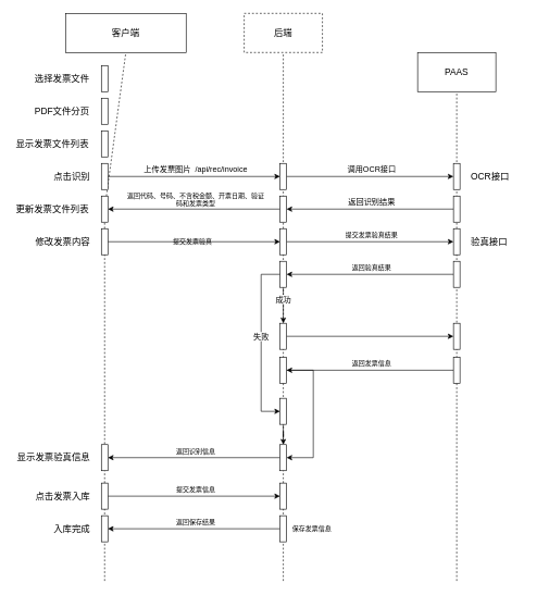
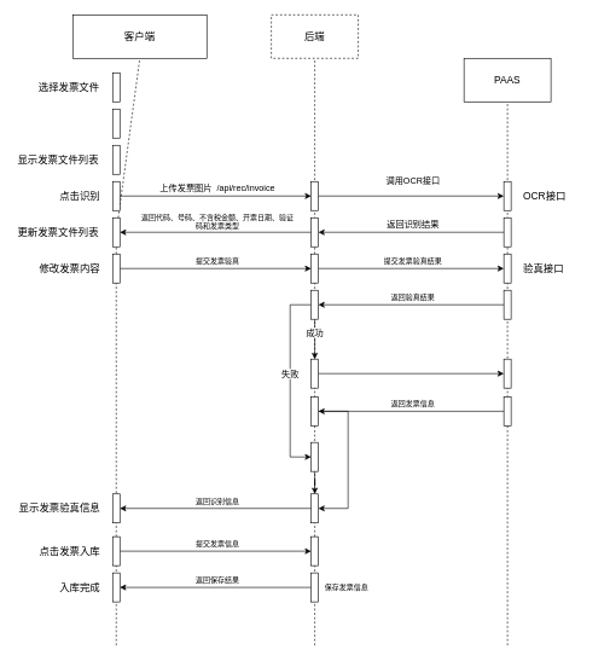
  <mxCell id="0" />
  <mxCell id="1" parent="0" />
  <mxCell id="2" value="" style="endArrow=none;dashed=1;html=1;fontSize=14;verticalAlign=bottom;entryX=0.5;entryY=1;entryDx=0;entryDy=0;" edge="1" parent="1" target="7"><mxGeometry width="50" height="50" relative="1" as="geometry"><mxPoint x="700" y="890" as="sourcePoint" /><mxPoint x="699.66" y="100" as="targetPoint" /></mxGeometry></mxCell>
  <mxCell id="3" value="" style="endArrow=none;dashed=1;html=1;fontSize=14;verticalAlign=bottom;" edge="1" parent="1" target="6"><mxGeometry width="50" height="50" relative="1" as="geometry"><mxPoint x="434" y="890" as="sourcePoint" /><mxPoint x="433.66" y="80" as="targetPoint" /></mxGeometry></mxCell>
  <mxCell id="4" value="" style="endArrow=none;dashed=1;html=1;fontSize=14;entryX=0.5;entryY=1;entryDx=0;entryDy=0;verticalAlign=bottom;startArrow=none;" edge="1" parent="1" source="28" target="5"><mxGeometry width="50" height="50" relative="1" as="geometry"><mxPoint x="160" y="750" as="sourcePoint" /><mxPoint x="250" y="480" as="targetPoint" /></mxGeometry></mxCell>
  <mxCell id="5" value="客户端" style="rounded=0;whiteSpace=wrap;html=1;fontSize=14;" vertex="1" parent="1"><mxGeometry x="100" y="20" width="185" height="60" as="geometry" /></mxCell>
  <mxCell id="6" value="后端" style="rounded=0;whiteSpace=wrap;html=1;fontSize=14;dashed=1;" vertex="1" parent="1"><mxGeometry x="374" y="20" width="120" height="60" as="geometry" /></mxCell>
  <mxCell id="7" value="PAAS" style="rounded=0;whiteSpace=wrap;html=1;fontSize=14;" vertex="1" parent="1"><mxGeometry x="640" y="80" width="120" height="60" as="geometry" /></mxCell>
  <mxCell id="8" value="选择发票文件" style="text;html=1;strokeColor=none;fillColor=none;align=center;verticalAlign=middle;whiteSpace=wrap;rounded=0;fontSize=14;" vertex="1" parent="1"><mxGeometry x="50" y="110" width="90" height="20" as="geometry" /></mxCell>
- <mxCell id="9" value="PDF文件分页" style="text;html=1;strokeColor=none;fillColor=none;align=center;verticalAlign=middle;whiteSpace=wrap;rounded=0;fontSize=14;" vertex="1" parent="1"><mxGeometry x="50" y="160" width="90" height="20" as="geometry" /></mxCell>
  <mxCell id="10" value="显示发票文件列表" style="text;html=1;strokeColor=none;fillColor=none;align=center;verticalAlign=middle;whiteSpace=wrap;rounded=0;fontSize=14;" vertex="1" parent="1"><mxGeometry x="20" y="210" width="120" height="20" as="geometry" /></mxCell>
  <mxCell id="11" style="edgeStyle=orthogonalEdgeStyle;rounded=0;orthogonalLoop=1;jettySize=auto;html=1;entryX=0;entryY=0.5;entryDx=0;entryDy=0;fontSize=14;" edge="1" parent="1" source="21" target="14"><mxGeometry relative="1" as="geometry" /></mxCell>
  <mxCell id="12" value="点击识别" style="text;html=1;strokeColor=none;fillColor=none;align=right;verticalAlign=middle;whiteSpace=wrap;rounded=0;fontSize=14;" vertex="1" parent="1"><mxGeometry x="60" y="260" width="80" height="20" as="geometry" /></mxCell>
  <mxCell id="13" style="edgeStyle=orthogonalEdgeStyle;rounded=0;orthogonalLoop=1;jettySize=auto;html=1;exitX=1;exitY=0.5;exitDx=0;exitDy=0;fontSize=14;" edge="1" parent="1" source="14" target="16"><mxGeometry relative="1" as="geometry" /></mxCell>
  <mxCell id="14" value="" style="rounded=0;whiteSpace=wrap;html=1;fontSize=14;" vertex="1" parent="1"><mxGeometry x="429" y="250" width="10" height="40" as="geometry" /></mxCell>
  <mxCell id="15" value="上传发票图片&amp;nbsp; /api/rec/invoice" style="text;html=1;strokeColor=none;fillColor=none;align=center;verticalAlign=middle;whiteSpace=wrap;rounded=0;fontSize=12;" vertex="1" parent="1"><mxGeometry x="190" y="250" width="220" height="20" as="geometry" /></mxCell>
  <mxCell id="16" value="" style="rounded=0;whiteSpace=wrap;html=1;fontSize=14;" vertex="1" parent="1"><mxGeometry x="695" y="250" width="10" height="40" as="geometry" /></mxCell>
- <mxCell id="17" value="调用OCR接口" style="text;html=1;strokeColor=none;fillColor=none;align=center;verticalAlign=middle;whiteSpace=wrap;rounded=0;fontSize=12;" vertex="1" parent="1"><mxGeometry x="460" y="250" width="220" height="20" as="geometry" /></mxCell>
+ <mxCell id="17" value="调用OCR接口" style="text;html=1;strokeColor=none;fillColor=none;align=center;verticalAlign=middle;whiteSpace=wrap;rounded=0;fontSize=12;" vertex="1" parent="1"><mxGeometry x="460" y="240" width="220" height="20" as="geometry" /></mxCell>
  <mxCell id="18" value="" style="rounded=0;whiteSpace=wrap;html=1;fontSize=14;" vertex="1" parent="1"><mxGeometry x="155" y="100" width="10" height="40" as="geometry" /></mxCell>
  <mxCell id="19" value="" style="rounded=0;whiteSpace=wrap;html=1;fontSize=14;" vertex="1" parent="1"><mxGeometry x="155" y="150" width="10" height="40" as="geometry" /></mxCell>
  <mxCell id="20" value="" style="rounded=0;whiteSpace=wrap;html=1;fontSize=14;" vertex="1" parent="1"><mxGeometry x="155" y="200" width="10" height="40" as="geometry" /></mxCell>
  <mxCell id="21" value="" style="rounded=0;whiteSpace=wrap;html=1;fontSize=14;" vertex="1" parent="1"><mxGeometry x="155" y="250" width="10" height="40" as="geometry" /></mxCell>
  <mxCell id="22" style="edgeStyle=orthogonalEdgeStyle;rounded=0;orthogonalLoop=1;jettySize=auto;html=1;entryX=1;entryY=0.5;entryDx=0;entryDy=0;fontSize=14;verticalAlign=bottom;" edge="1" parent="1" source="23" target="26"><mxGeometry relative="1" as="geometry" /></mxCell>
  <mxCell id="23" value="" style="rounded=0;whiteSpace=wrap;html=1;fontSize=14;" vertex="1" parent="1"><mxGeometry x="695" y="300" width="10" height="40" as="geometry" /></mxCell>
  <mxCell id="24" value="OCR接口" style="text;html=1;strokeColor=none;fillColor=none;align=left;verticalAlign=middle;whiteSpace=wrap;rounded=0;fontSize=14;" vertex="1" parent="1"><mxGeometry x="720" y="260" width="100" height="20" as="geometry" /></mxCell>
  <mxCell id="25" style="edgeStyle=orthogonalEdgeStyle;rounded=0;orthogonalLoop=1;jettySize=auto;html=1;entryX=1;entryY=0.5;entryDx=0;entryDy=0;fontSize=14;verticalAlign=bottom;" edge="1" parent="1" source="26" target="28"><mxGeometry relative="1" as="geometry" /></mxCell>
  <mxCell id="26" value="" style="rounded=0;whiteSpace=wrap;html=1;fontSize=14;" vertex="1" parent="1"><mxGeometry x="429" y="300" width="10" height="40" as="geometry" /></mxCell>
  <mxCell id="27" value="返回识别结果" style="text;html=1;strokeColor=none;fillColor=none;align=center;verticalAlign=middle;whiteSpace=wrap;rounded=0;fontSize=12;" vertex="1" parent="1"><mxGeometry x="520" y="300" width="100" height="20" as="geometry" /></mxCell>
  <mxCell id="28" value="" style="rounded=0;whiteSpace=wrap;html=1;fontSize=14;" vertex="1" parent="1"><mxGeometry x="155" y="300" width="10" height="40" as="geometry" /></mxCell>
  <mxCell id="29" value="" style="endArrow=none;dashed=1;html=1;fontSize=14;entryX=0.5;entryY=1;entryDx=0;entryDy=0;verticalAlign=bottom;" edge="1" parent="1" target="28"><mxGeometry width="50" height="50" relative="1" as="geometry"><mxPoint x="160" y="890" as="sourcePoint" /><mxPoint x="160" y="80" as="targetPoint" /></mxGeometry></mxCell>
  <mxCell id="30" value="返回代码、号码、不含税金额、开票日期、验证码和发票类型" style="text;html=1;strokeColor=none;fillColor=none;align=center;verticalAlign=middle;whiteSpace=wrap;rounded=0;fontSize=10;" vertex="1" parent="1"><mxGeometry x="190" y="290" width="220" height="30" as="geometry" /></mxCell>
  <mxCell id="31" value="更新发票文件列表" style="text;html=1;strokeColor=none;fillColor=none;align=center;verticalAlign=middle;whiteSpace=wrap;rounded=0;fontSize=14;" vertex="1" parent="1"><mxGeometry x="20" y="310" width="120" height="20" as="geometry" /></mxCell>
  <mxCell id="32" style="edgeStyle=orthogonalEdgeStyle;rounded=0;orthogonalLoop=1;jettySize=auto;html=1;entryX=0;entryY=0.5;entryDx=0;entryDy=0;fontSize=10;verticalAlign=bottom;" edge="1" parent="1" source="33" target="36"><mxGeometry relative="1" as="geometry" /></mxCell>
  <mxCell id="33" value="" style="rounded=0;whiteSpace=wrap;html=1;fontSize=14;" vertex="1" parent="1"><mxGeometry x="155" y="350" width="10" height="40" as="geometry" /></mxCell>
  <mxCell id="34" value="修改发票内容" style="text;html=1;strokeColor=none;fillColor=none;align=right;verticalAlign=middle;whiteSpace=wrap;rounded=0;fontSize=14;" vertex="1" parent="1"><mxGeometry x="20" y="360" width="120" height="20" as="geometry" /></mxCell>
  <mxCell id="35" style="edgeStyle=orthogonalEdgeStyle;rounded=0;orthogonalLoop=1;jettySize=auto;html=1;exitX=1;exitY=0.5;exitDx=0;exitDy=0;entryX=0;entryY=0.5;entryDx=0;entryDy=0;fontSize=12;verticalAlign=bottom;" edge="1" parent="1" source="36" target="38"><mxGeometry relative="1" as="geometry" /></mxCell>
  <mxCell id="36" value="" style="rounded=0;whiteSpace=wrap;html=1;fontSize=14;" vertex="1" parent="1"><mxGeometry x="429" y="350" width="10" height="40" as="geometry" /></mxCell>
- <mxCell id="37" value="提交发票验真" style="text;html=1;strokeColor=none;fillColor=none;align=center;verticalAlign=middle;whiteSpace=wrap;rounded=0;fontSize=10;" vertex="1" parent="1"><mxGeometry x="185" y="360" width="220" height="20" as="geometry" /></mxCell>
+ <mxCell id="37" value="提交发票验真" style="text;html=1;strokeColor=none;fillColor=none;align=center;verticalAlign=middle;whiteSpace=wrap;rounded=0;fontSize=10;" vertex="1" parent="1"><mxGeometry x="190" y="350" width="220" height="20" as="geometry" /></mxCell>
  <mxCell id="38" value="" style="rounded=0;whiteSpace=wrap;html=1;fontSize=14;" vertex="1" parent="1"><mxGeometry x="695" y="350" width="10" height="40" as="geometry" /></mxCell>
  <mxCell id="39" value="验真接口" style="text;html=1;strokeColor=none;fillColor=none;align=left;verticalAlign=middle;whiteSpace=wrap;rounded=0;fontSize=14;" vertex="1" parent="1"><mxGeometry x="720" y="360" width="100" height="20" as="geometry" /></mxCell>
  <mxCell id="40" value="提交发票验真结果" style="text;html=1;strokeColor=none;fillColor=none;align=center;verticalAlign=middle;whiteSpace=wrap;rounded=0;fontSize=10;" vertex="1" parent="1"><mxGeometry x="460" y="350" width="220" height="20" as="geometry" /></mxCell>
  <mxCell id="41" style="edgeStyle=orthogonalEdgeStyle;rounded=0;orthogonalLoop=1;jettySize=auto;html=1;entryX=1;entryY=0.5;entryDx=0;entryDy=0;fontSize=12;verticalAlign=bottom;" edge="1" parent="1" source="42" target="45"><mxGeometry relative="1" as="geometry" /></mxCell>
  <mxCell id="42" value="" style="rounded=0;whiteSpace=wrap;html=1;fontSize=14;" vertex="1" parent="1"><mxGeometry x="695" y="400" width="10" height="40" as="geometry" /></mxCell>
  <mxCell id="43" value="成功" style="edgeStyle=orthogonalEdgeStyle;rounded=0;orthogonalLoop=1;jettySize=auto;html=1;fontSize=12;verticalAlign=bottom;entryX=0.5;entryY=0;entryDx=0;entryDy=0;" edge="1" parent="1" source="45" target="49"><mxGeometry relative="1" as="geometry"><mxPoint x="434" y="500" as="targetPoint" /></mxGeometry></mxCell>
  <mxCell id="44" value="失败" style="edgeStyle=orthogonalEdgeStyle;rounded=0;orthogonalLoop=1;jettySize=auto;html=1;entryX=0;entryY=0.5;entryDx=0;entryDy=0;fontSize=12;verticalAlign=bottom;" edge="1" parent="1" source="45" target="57"><mxGeometry relative="1" as="geometry"><Array as="points"><mxPoint x="400" y="420" /><mxPoint x="400" y="630" /></Array></mxGeometry></mxCell>
  <mxCell id="45" value="" style="rounded=0;whiteSpace=wrap;html=1;fontSize=14;" vertex="1" parent="1"><mxGeometry x="429" y="400" width="10" height="40" as="geometry" /></mxCell>
  <mxCell id="46" value="" style="rounded=0;whiteSpace=wrap;html=1;fontSize=14;" vertex="1" parent="1"><mxGeometry x="155" y="681" width="10" height="40" as="geometry" /></mxCell>
  <mxCell id="47" value="返回验真结果" style="text;html=1;strokeColor=none;fillColor=none;align=center;verticalAlign=middle;whiteSpace=wrap;rounded=0;fontSize=10;" vertex="1" parent="1"><mxGeometry x="460" y="400" width="220" height="20" as="geometry" /></mxCell>
  <mxCell id="48" style="edgeStyle=orthogonalEdgeStyle;rounded=0;orthogonalLoop=1;jettySize=auto;html=1;fontSize=12;verticalAlign=bottom;" edge="1" parent="1" source="49" target="50"><mxGeometry relative="1" as="geometry" /></mxCell>
  <mxCell id="49" value="" style="rounded=0;whiteSpace=wrap;html=1;fontSize=14;" vertex="1" parent="1"><mxGeometry x="429" y="495" width="10" height="40" as="geometry" /></mxCell>
  <mxCell id="50" value="" style="rounded=0;whiteSpace=wrap;html=1;fontSize=14;" vertex="1" parent="1"><mxGeometry x="695" y="495" width="10" height="40" as="geometry" /></mxCell>
  <mxCell id="51" style="edgeStyle=orthogonalEdgeStyle;rounded=0;orthogonalLoop=1;jettySize=auto;html=1;entryX=1;entryY=0.5;entryDx=0;entryDy=0;fontSize=12;verticalAlign=bottom;" edge="1" parent="1" source="52" target="54"><mxGeometry relative="1" as="geometry" /></mxCell>
  <mxCell id="52" value="" style="rounded=0;whiteSpace=wrap;html=1;fontSize=14;" vertex="1" parent="1"><mxGeometry x="695" y="547" width="10" height="40" as="geometry" /></mxCell>
  <mxCell id="53" style="edgeStyle=orthogonalEdgeStyle;rounded=0;orthogonalLoop=1;jettySize=auto;html=1;entryX=1;entryY=0.5;entryDx=0;entryDy=0;fontSize=12;verticalAlign=bottom;" edge="1" parent="1" source="54" target="59"><mxGeometry relative="1" as="geometry"><Array as="points"><mxPoint x="480" y="567" /><mxPoint x="480" y="701" /></Array></mxGeometry></mxCell>
  <mxCell id="54" value="" style="rounded=0;whiteSpace=wrap;html=1;fontSize=14;" vertex="1" parent="1"><mxGeometry x="429" y="547" width="10" height="40" as="geometry" /></mxCell>
  <mxCell id="55" value="返回发票信息" style="text;html=1;strokeColor=none;fillColor=none;align=center;verticalAlign=middle;whiteSpace=wrap;rounded=0;fontSize=10;" vertex="1" parent="1"><mxGeometry x="460" y="547" width="220" height="20" as="geometry" /></mxCell>
  <mxCell id="56" style="edgeStyle=orthogonalEdgeStyle;rounded=0;orthogonalLoop=1;jettySize=auto;html=1;entryX=0.5;entryY=0;entryDx=0;entryDy=0;fontSize=12;verticalAlign=bottom;" edge="1" parent="1" source="57" target="59"><mxGeometry relative="1" as="geometry" /></mxCell>
  <mxCell id="57" value="" style="rounded=0;whiteSpace=wrap;html=1;fontSize=14;" vertex="1" parent="1"><mxGeometry x="429" y="610" width="10" height="40" as="geometry" /></mxCell>
  <mxCell id="58" style="edgeStyle=orthogonalEdgeStyle;rounded=0;orthogonalLoop=1;jettySize=auto;html=1;entryX=1;entryY=0.5;entryDx=0;entryDy=0;fontSize=12;verticalAlign=bottom;" edge="1" parent="1" source="59" target="46"><mxGeometry relative="1" as="geometry" /></mxCell>
  <mxCell id="59" value="" style="rounded=0;whiteSpace=wrap;html=1;fontSize=14;" vertex="1" parent="1"><mxGeometry x="429" y="681" width="10" height="40" as="geometry" /></mxCell>
  <mxCell id="60" value="返回识别信息" style="text;html=1;strokeColor=none;fillColor=none;align=center;verticalAlign=middle;whiteSpace=wrap;rounded=0;fontSize=10;" vertex="1" parent="1"><mxGeometry x="190" y="681" width="220" height="20" as="geometry" /></mxCell>
  <mxCell id="61" value="显示发票验真信息" style="text;html=1;strokeColor=none;fillColor=none;align=right;verticalAlign=middle;whiteSpace=wrap;rounded=0;fontSize=14;" vertex="1" parent="1"><mxGeometry x="20" y="691" width="120" height="20" as="geometry" /></mxCell>
  <mxCell id="62" style="edgeStyle=orthogonalEdgeStyle;rounded=0;orthogonalLoop=1;jettySize=auto;html=1;entryX=0;entryY=0.5;entryDx=0;entryDy=0;fontSize=12;verticalAlign=bottom;" edge="1" parent="1" source="63" target="65"><mxGeometry relative="1" as="geometry" /></mxCell>
  <mxCell id="63" value="" style="rounded=0;whiteSpace=wrap;html=1;fontSize=14;" vertex="1" parent="1"><mxGeometry x="155" y="740" width="10" height="40" as="geometry" /></mxCell>
  <mxCell id="64" value="点击发票入库" style="text;html=1;strokeColor=none;fillColor=none;align=right;verticalAlign=middle;whiteSpace=wrap;rounded=0;fontSize=14;" vertex="1" parent="1"><mxGeometry x="20" y="750" width="120" height="20" as="geometry" /></mxCell>
  <mxCell id="65" value="" style="rounded=0;whiteSpace=wrap;html=1;fontSize=14;" vertex="1" parent="1"><mxGeometry x="429" y="740" width="10" height="40" as="geometry" /></mxCell>
  <mxCell id="66" value="提交发票信息" style="text;html=1;strokeColor=none;fillColor=none;align=center;verticalAlign=middle;whiteSpace=wrap;rounded=0;fontSize=10;" vertex="1" parent="1"><mxGeometry x="190" y="740" width="220" height="20" as="geometry" /></mxCell>
  <mxCell id="67" style="edgeStyle=orthogonalEdgeStyle;rounded=0;orthogonalLoop=1;jettySize=auto;html=1;entryX=1;entryY=0.5;entryDx=0;entryDy=0;fontSize=12;verticalAlign=bottom;" edge="1" parent="1" source="68" target="70"><mxGeometry relative="1" as="geometry" /></mxCell>
  <mxCell id="68" value="" style="rounded=0;whiteSpace=wrap;html=1;fontSize=14;" vertex="1" parent="1"><mxGeometry x="429" y="790" width="10" height="40" as="geometry" /></mxCell>
  <mxCell id="69" value="保存发票信息" style="text;html=1;strokeColor=none;fillColor=none;align=left;verticalAlign=middle;whiteSpace=wrap;rounded=0;fontSize=10;" vertex="1" parent="1"><mxGeometry x="446" y="800" width="220" height="20" as="geometry" /></mxCell>
  <mxCell id="70" value="" style="rounded=0;whiteSpace=wrap;html=1;fontSize=14;" vertex="1" parent="1"><mxGeometry x="155" y="790" width="10" height="40" as="geometry" /></mxCell>
  <mxCell id="71" value="返回保存结果" style="text;html=1;strokeColor=none;fillColor=none;align=center;verticalAlign=middle;whiteSpace=wrap;rounded=0;fontSize=10;" vertex="1" parent="1"><mxGeometry x="190" y="790" width="220" height="20" as="geometry" /></mxCell>
  <mxCell id="72" value="入库完成" style="text;html=1;strokeColor=none;fillColor=none;align=right;verticalAlign=middle;whiteSpace=wrap;rounded=0;fontSize=14;" vertex="1" parent="1"><mxGeometry x="20" y="800" width="120" height="20" as="geometry" /></mxCell>
